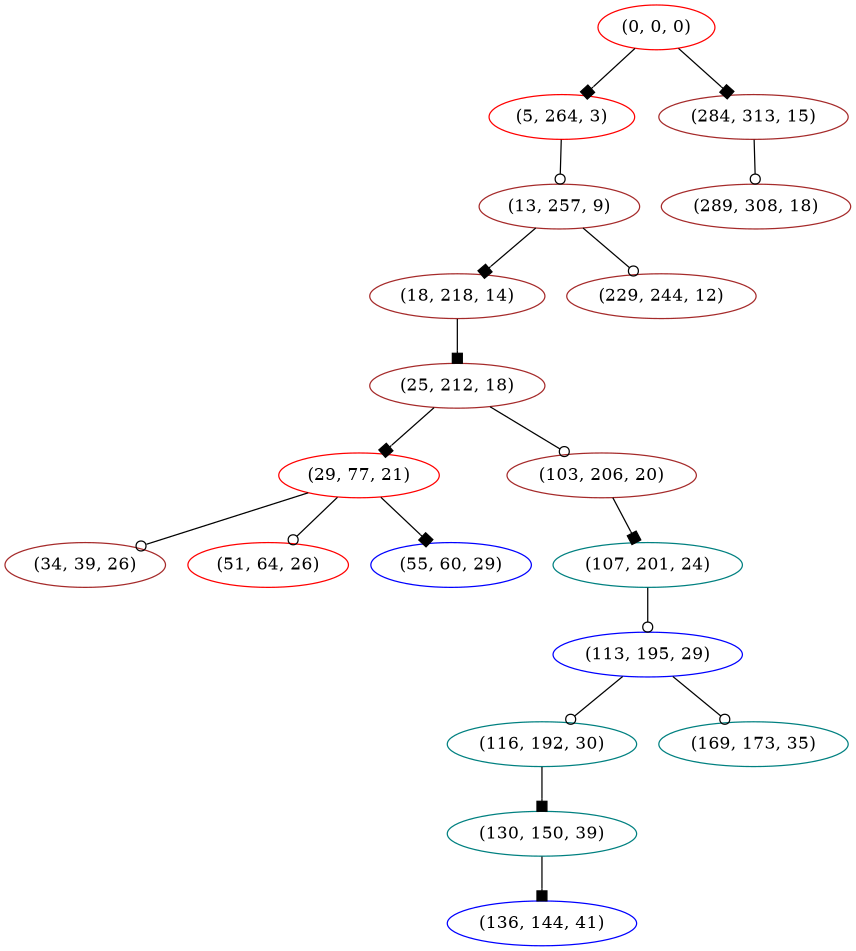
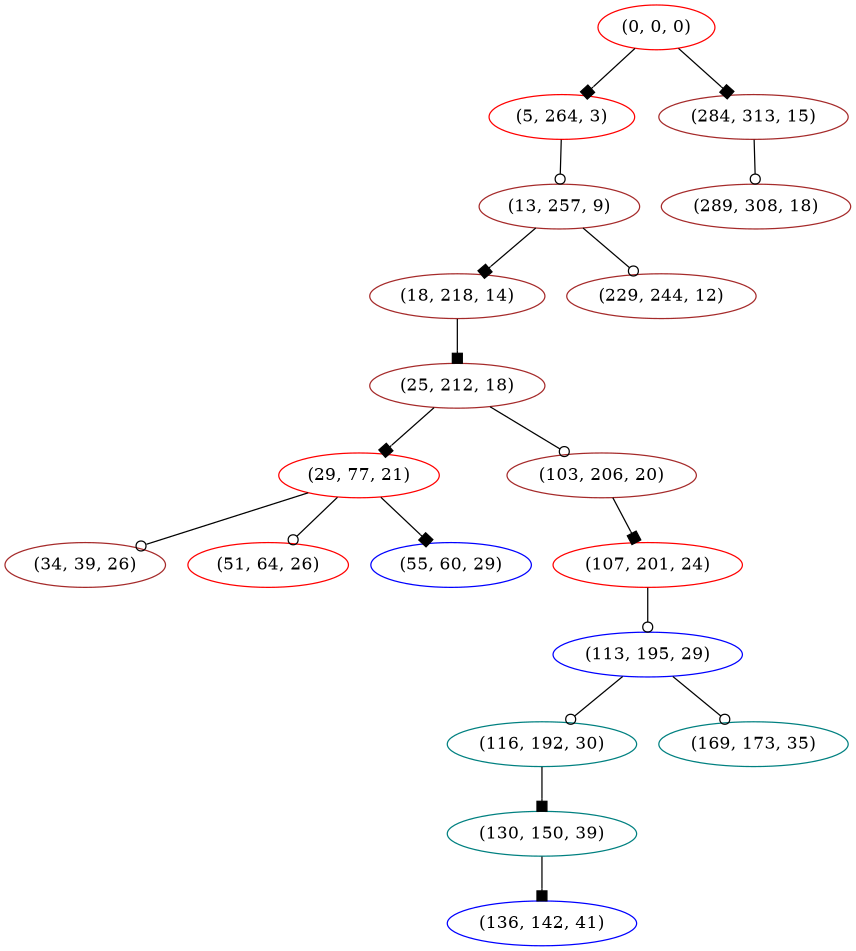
  digraph {
    node [color=brown]
    edge [arrowhead=box]
    "(0, 0, 0)" [color=red]
    "(5, 264, 3)" [color=red]
    "(284, 313, 15)"
    "(13, 257, 9)"
    "(289, 308, 18)"
    "(18, 218, 14)"
    "(229, 244, 12)"
    "(25, 212, 18)"
    "(29, 77, 21)" [color=red]
    "(103, 206, 20)"
    "(34, 39, 26)"
    "(51, 64, 26)" [color=red]
    "(55, 60, 29)" [color=blue]
-   "(107, 201, 24)" [color=teal]
+   "(107, 201, 24)" [color=red]
    "(113, 195, 29)" [color=blue]
    "(116, 192, 30)" [color=teal]
    "(169, 173, 35)" [color=teal]
    "(130, 150, 39)" [color=teal]
-   "(136, 144, 41)" [color=blue]
+   "(136, 144, 41)" [color=blue label="(136, 142, 41)"]
    "(0, 0, 0)" -> "(5, 264, 3)"
    "(0, 0, 0)" -> "(284, 313, 15)"
    "(5, 264, 3)" -> "(13, 257, 9)" [arrowhead=odot]
    "(284, 313, 15)" -> "(289, 308, 18)" [arrowhead=odot]
    "(13, 257, 9)" -> "(18, 218, 14)"
    "(13, 257, 9)" -> "(229, 244, 12)" [arrowhead=odot]
    "(18, 218, 14)" -> "(25, 212, 18)"
    "(25, 212, 18)" -> "(29, 77, 21)"
    "(25, 212, 18)" -> "(103, 206, 20)" [arrowhead=odot]
    "(29, 77, 21)" -> "(34, 39, 26)" [arrowhead=odot]
    "(29, 77, 21)" -> "(51, 64, 26)" [arrowhead=odot]
    "(29, 77, 21)" -> "(55, 60, 29)"
    "(103, 206, 20)" -> "(107, 201, 24)"
    "(107, 201, 24)" -> "(113, 195, 29)" [arrowhead=odot]
    "(113, 195, 29)" -> "(116, 192, 30)" [arrowhead=odot]
    "(113, 195, 29)" -> "(169, 173, 35)" [arrowhead=odot]
    "(116, 192, 30)" -> "(130, 150, 39)"
    "(130, 150, 39)" -> "(136, 144, 41)"
  }
